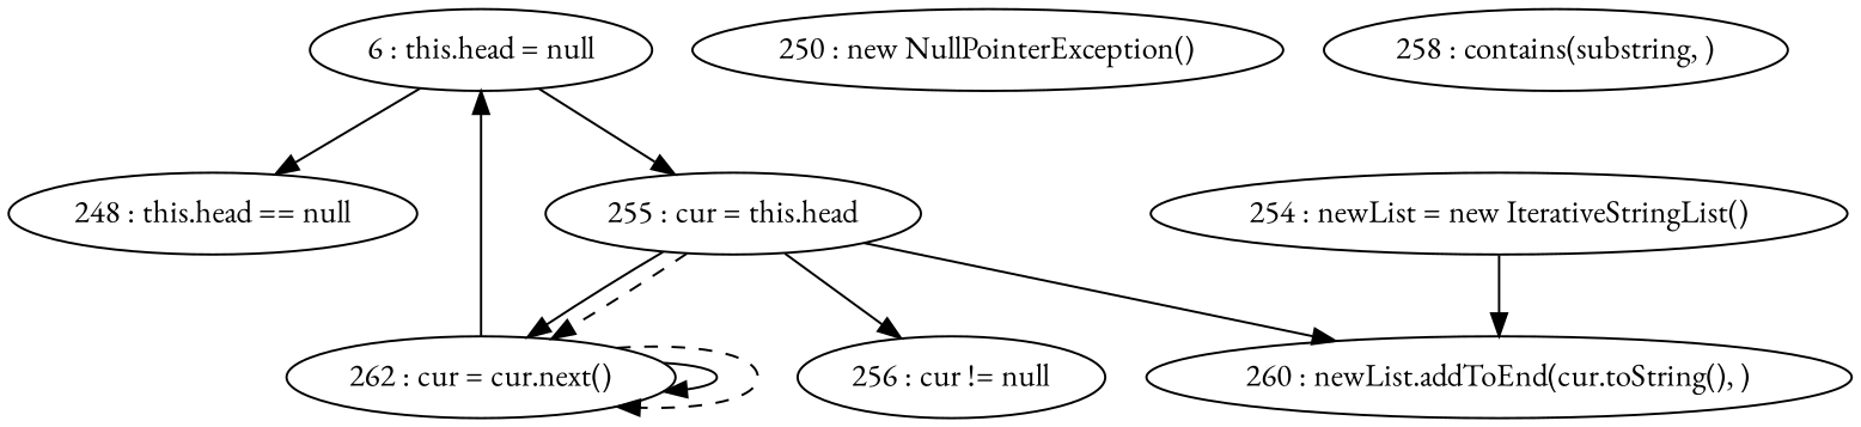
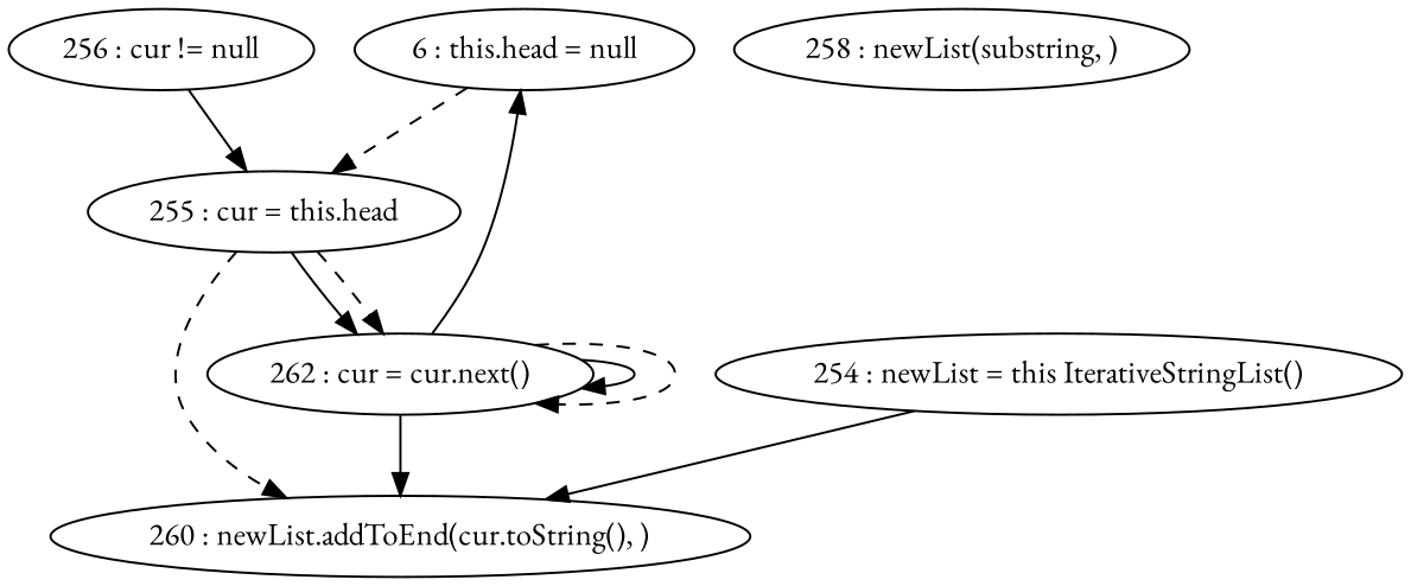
  digraph {
    fontname="EB Garamond"
    node [fontname="EB Garamond"]
    edge [fontname="EB Garamond"]
    "6 : this.head = null"
    "255 : cur = this.head"
-   "248 : this.head == null"
    "260 : newList.addToEnd(cur.toString(), )"
    "262 : cur = cur.next()"
    "256 : cur != null"
-   "250 : new NullPointerException()"
-   "254 : newList = new IterativeStringList()"
-   "258 : contains(substring, )"
-   "6 : this.head = null" -> "255 : cur = this.head"
-   "6 : this.head = null" -> "248 : this.head == null"
-   "255 : cur = this.head" -> "260 : newList.addToEnd(cur.toString(), )"
+   "254 : newList = new IterativeStringList()" [label="254 : newList = this IterativeStringList()"]
+   "258 : contains(substring, )" [label="258 : newList(substring, )"]
+   "6 : this.head = null" -> "255 : cur = this.head" [style=dashed]
+   "255 : cur = this.head" -> "260 : newList.addToEnd(cur.toString(), )" [style=dashed]
    "255 : cur = this.head" -> "262 : cur = cur.next()"
    "255 : cur = this.head" -> "262 : cur = cur.next()" [style=dashed]
-   "255 : cur = this.head" -> "256 : cur != null"
+   "256 : cur != null" -> "255 : cur = this.head"
    "262 : cur = cur.next()" -> "6 : this.head = null"
+   "262 : cur = cur.next()" -> "260 : newList.addToEnd(cur.toString(), )"
    "262 : cur = cur.next()" -> "262 : cur = cur.next()"
    "262 : cur = cur.next()" -> "262 : cur = cur.next()" [style=dashed]
    "254 : newList = new IterativeStringList()" -> "260 : newList.addToEnd(cur.toString(), )"
  }
